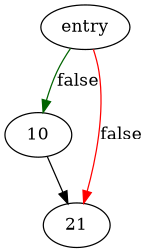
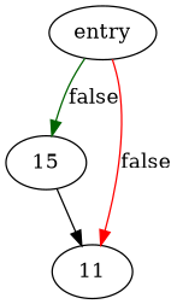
  digraph {
    fontname="DejaVu Serif"
    node [fontname="DejaVu Serif"]
    edge [fontname="DejaVu Serif"]
    n1 [label=entry]
-   10
-   21
+   10 [label=15]
+   21 [label=11]
    n1 -> 10 [color=darkgreen label=false]
    n1 -> 21 [color=red label=false]
    10 -> 21
  }
